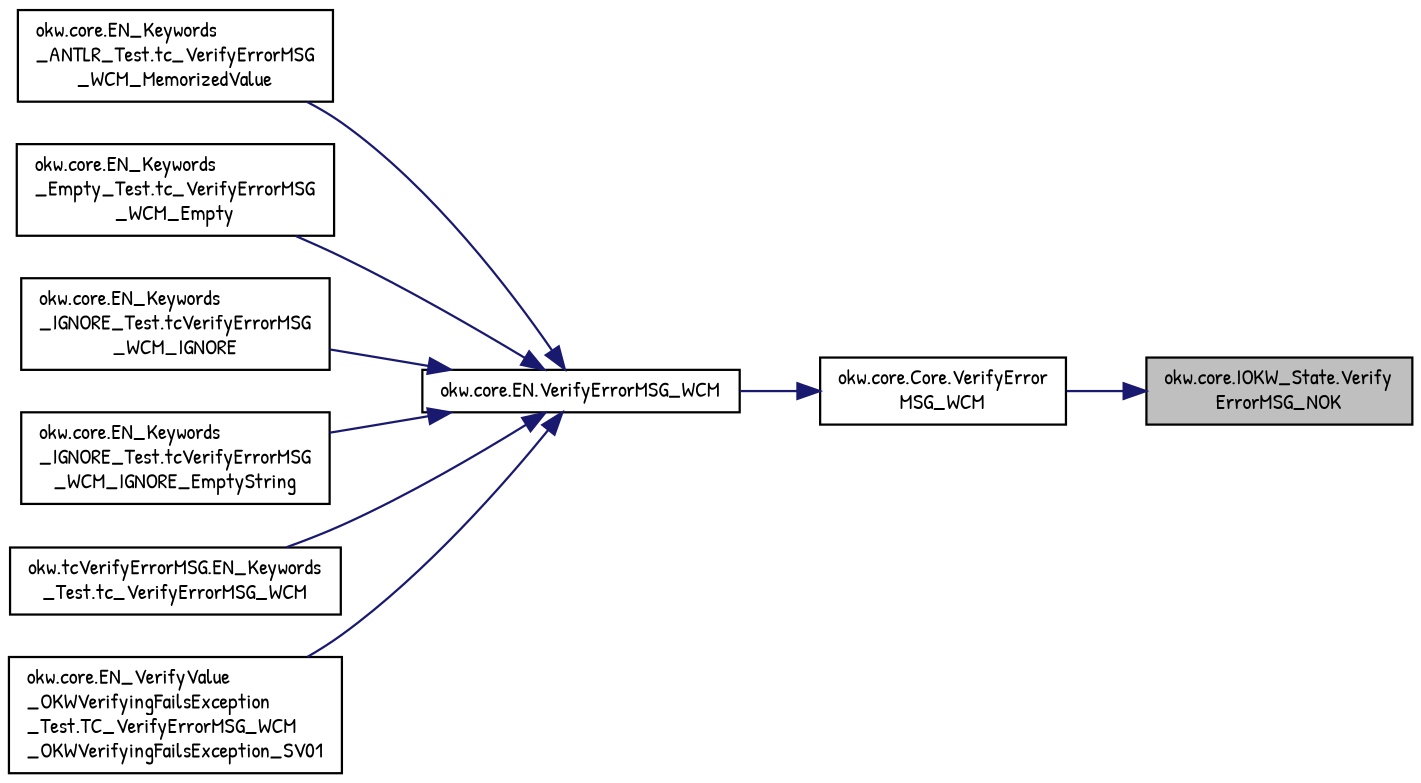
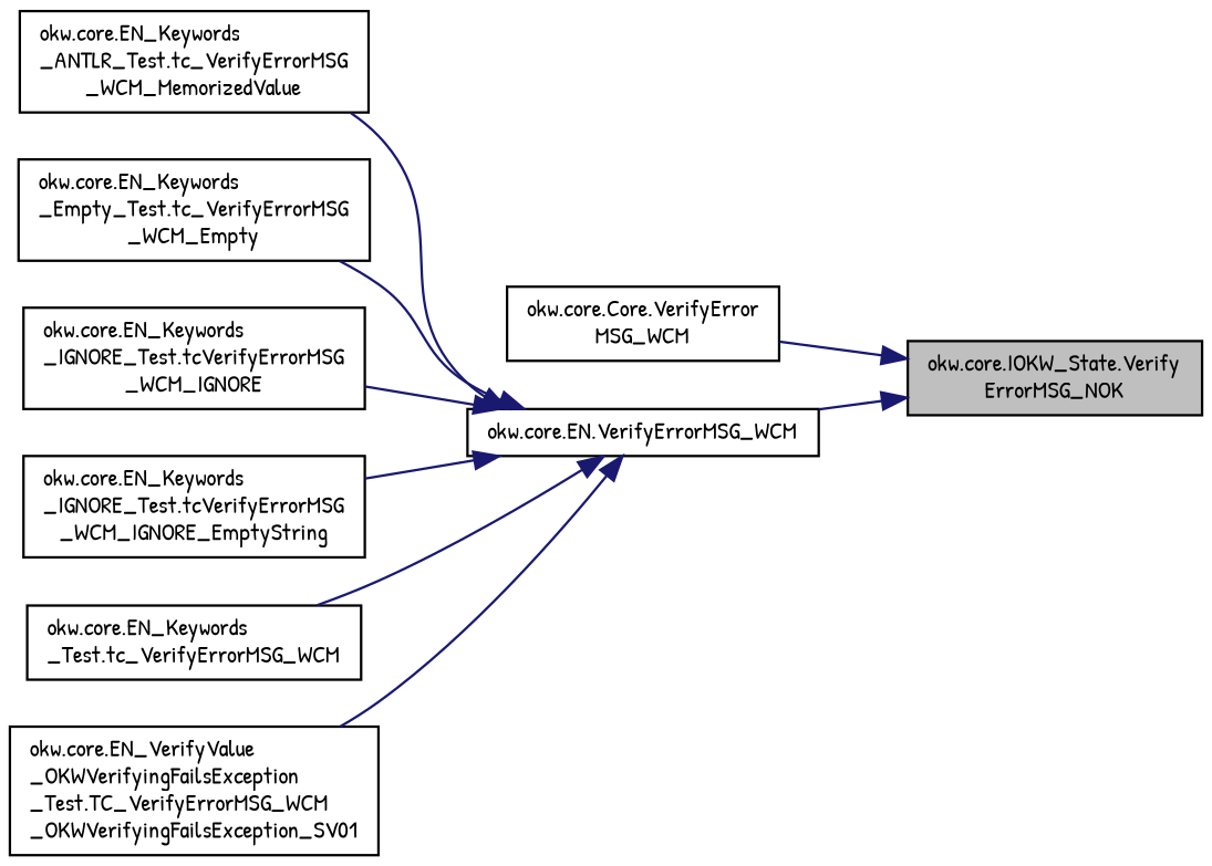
  digraph {
    fontname="Patrick Hand"
    rankdir=RL
    node [color=black fillcolor=white fontname="Patrick Hand" fontsize=10 shape=record style=filled]
    edge [color=midnightblue dir=back fontname="Patrick Hand" fontsize=10 labelfontname=Helvetica labelfontsize=10 style=solid]
    n1 [fillcolor=grey75 fontcolor=black height=0.2 label="okw.core.IOKW_State.Verify\lErrorMSG_NOK" width=0.4]
    n2 [height=0.2 label="okw.core.Core.VerifyError\lMSG_WCM" width=0.4]
    n3 [height=0.2 label="okw.core.EN.VerifyErrorMSG_WCM" width=0.4]
    n4 [height=0.2 label="okw.core.EN_Keywords\l_ANTLR_Test.tc_VerifyErrorMSG\l_WCM_MemorizedValue" width=0.4]
    n5 [height=0.2 label="okw.core.EN_Keywords\l_Empty_Test.tc_VerifyErrorMSG\l_WCM_Empty" width=0.4]
    n6 [height=0.2 label="okw.core.EN_Keywords\l_IGNORE_Test.tcVerifyErrorMSG\l_WCM_IGNORE" width=0.4]
    n7 [height=0.2 label="okw.core.EN_Keywords\l_IGNORE_Test.tcVerifyErrorMSG\l_WCM_IGNORE_EmptyString" width=0.4]
-   n8 [height=0.2 label="okw.tcVerifyErrorMSG.EN_Keywords\l_Test.tc_VerifyErrorMSG_WCM" width=0.4]
+   n8 [height=0.2 label="okw.core.EN_Keywords\l_Test.tc_VerifyErrorMSG_WCM" width=0.4]
    n9 [height=0.2 label="okw.core.EN_VerifyValue\l_OKWVerifyingFailsException\l_Test.TC_VerifyErrorMSG_WCM\l_OKWVerifyingFailsException_SV01" width=0.4]
    n1 -> n2
-   n2 -> n3
+   n1 -> n3
    n3 -> n4
    n3 -> n5
    n3 -> n6
    n3 -> n7
    n3 -> n8
    n3 -> n9
  }
